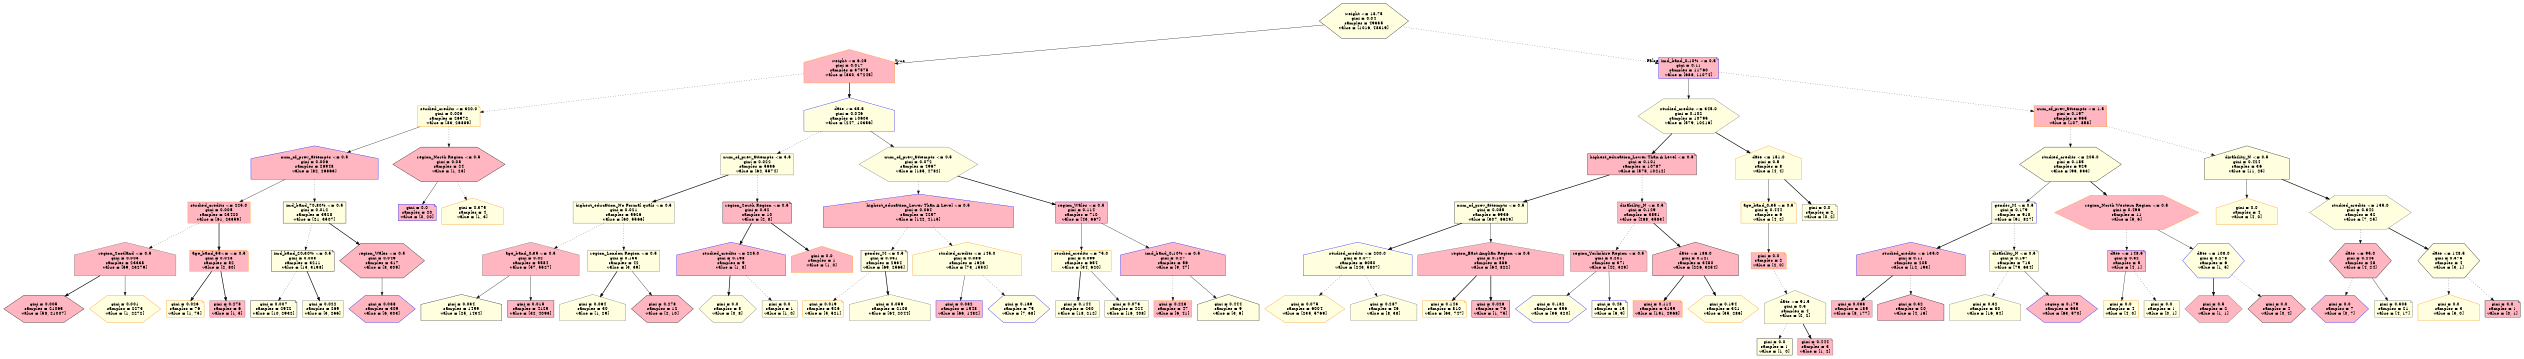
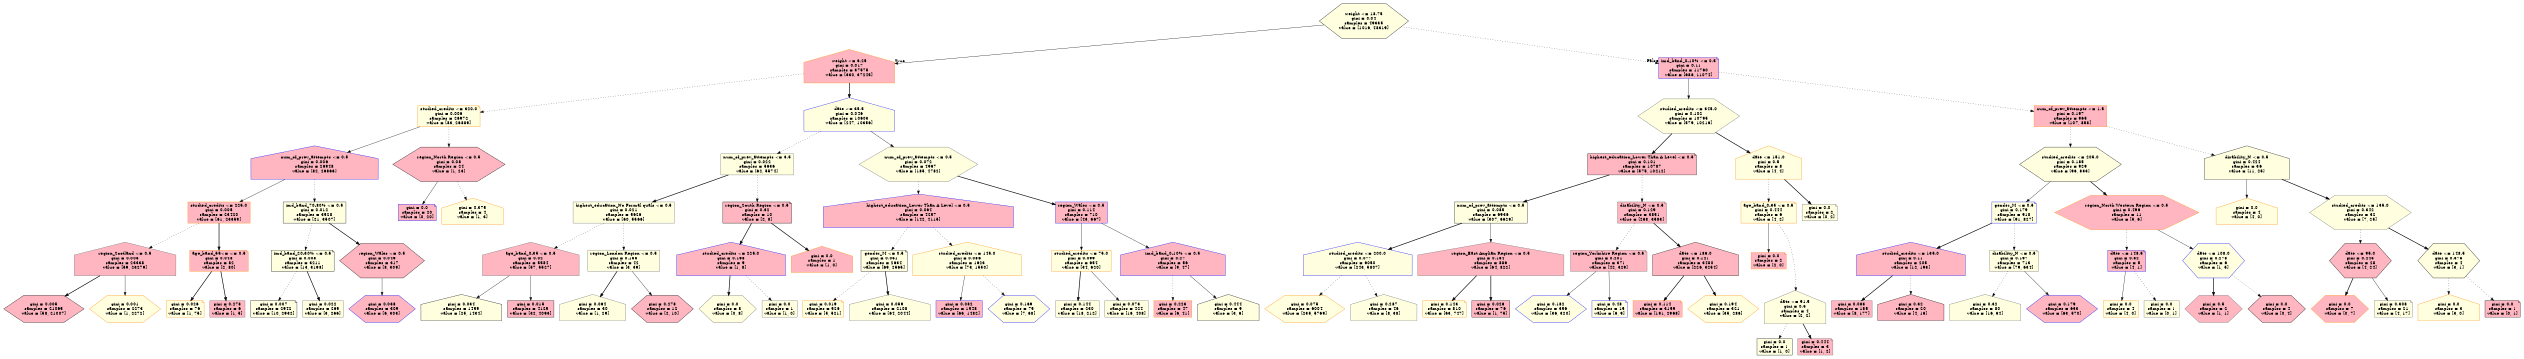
  digraph {
    node [color=gray40 fillcolor=lightyellow shape=house style=filled]
    edge [style=dotted]
    n1 [color=black label="weight <= 18.75\ngini = 0.04\nsamples = 49335\nvalue = [1016, 48319]" shape=hexagon]
    n2 [color=darkorange fillcolor=lightpink label="weight <= 6.25\ngini = 0.017\nsamples = 37575\nvalue = [330, 37245]"]
    n3 [color=blue fillcolor=lightpink label="imd_band_0-10% <= 0.5\ngini = 0.11\nsamples = 11760\nvalue = [686, 11074]" shape=note]
    n4 [color=darkorange label="studied_credits <= 320.0\ngini = 0.006\nsamples = 26972\nvalue = [83, 26889]" shape=note]
    n5 [color=blue label="date <= 35.5\ngini = 0.046\nsamples = 10603\nvalue = [247, 10356]"]
    n6 [label="studied_credits <= 345.0\ngini = 0.102\nsamples = 10795\nvalue = [579, 10216]" shape=hexagon]
    n7 [color=darkorange fillcolor=lightpink label="num_of_prev_attempts <= 1.5\ngini = 0.197\nsamples = 965\nvalue = [107, 858]" shape=box]
    n8 [color=blue fillcolor=lightpink label="num_of_prev_attempts <= 0.5\ngini = 0.006\nsamples = 26948\nvalue = [82, 26866]"]
    n9 [color=black fillcolor=lightpink label="region_North Region <= 0.5\ngini = 0.08\nsamples = 24\nvalue = [1, 23]" shape=hexagon]
    n10 [label="num_of_prev_attempts <= 3.5\ngini = 0.022\nsamples = 5636\nvalue = [62, 5574]" shape=box]
    n11 [label="num_of_prev_attempts <= 0.5\ngini = 0.072\nsamples = 4967\nvalue = [185, 4782]" shape=hexagon]
    n12 [color=darkorange fillcolor=lightpink label="studied_credits <= 225.0\ngini = 0.005\nsamples = 23420\nvalue = [61, 23359]" shape=box]
    n13 [color=black label="imd_band_70-80% <= 0.5\ngini = 0.012\nsamples = 3528\nvalue = [21, 3507]" shape=box]
    n14 [color=blue fillcolor=lightpink label="gini = 0.0\nsamples = 20\nvalue = [0, 20]" shape=note]
    n15 [color=darkorange label="gini = 0.375\nsamples = 4\nvalue = [1, 3]"]
    n16 [fillcolor=lightpink label="region_Scotland <= 0.5\ngini = 0.005\nsamples = 23338\nvalue = [59, 23279]"]
    n17 [color=darkorange fillcolor=lightpink label="age_band_55<= <= 0.5\ngini = 0.048\nsamples = 82\nvalue = [2, 80]" shape=note]
    n18 [color=black label="imd_band_20-30% <= 0.5\ngini = 0.008\nsamples = 3211\nvalue = [13, 3198]" shape=note]
    n19 [color=black fillcolor=lightpink label="region_Wales <= 0.5\ngini = 0.049\nsamples = 317\nvalue = [8, 309]" shape=hexagon]
    n20 [color=black fillcolor=lightpink label="gini = 0.005\nsamples = 21065\nvalue = [58, 21007]" shape=hexagon]
    n21 [color=darkorange label="gini = 0.001\nsamples = 2273\nvalue = [1, 2272]" shape=hexagon]
    n22 [color=darkorange label="gini = 0.026\nsamples = 76\nvalue = [1, 75]" shape=note]
    n23 [fillcolor=lightpink label="gini = 0.278\nsamples = 6\nvalue = [1, 5]" shape=box]
    n24 [color=black label="gini = 0.007\nsamples = 2942\nvalue = [10, 2932]" shape=note]
    n25 [label="gini = 0.022\nsamples = 269\nvalue = [3, 266]" shape=box]
    n26 [color=blue fillcolor=lightpink label="gini = 0.038\nsamples = 309\nvalue = [6, 303]" shape=hexagon]
    n27 [label="highest_education_No Formal quals <= 0.5\ngini = 0.021\nsamples = 5626\nvalue = [60, 5566]" shape=box]
    n28 [color=black fillcolor=lightpink label="region_South Region <= 0.5\ngini = 0.32\nsamples = 10\nvalue = [2, 8]" shape=note]
    n29 [color=blue fillcolor=lightpink label="highest_education_Lower Than A Level <= 0.5\ngini = 0.064\nsamples = 4257\nvalue = [142, 4115]"]
    n30 [color=blue fillcolor=lightpink label="region_Wales <= 0.5\ngini = 0.114\nsamples = 710\nvalue = [43, 667]" shape=box]
    n31 [fillcolor=lightpink label="age_band_0-35 <= 0.5\ngini = 0.02\nsamples = 5584\nvalue = [57, 5527]"]
    n32 [label="region_London Region <= 0.5\ngini = 0.133\nsamples = 42\nvalue = [3, 39]" shape=box]
    n33 [color=blue fillcolor=lightpink label="studied_credits <= 225.0\ngini = 0.198\nsamples = 9\nvalue = [1, 8]"]
    n34 [color=darkorange fillcolor=lightpink label="gini = 0.0\nsamples = 1\nvalue = [1, 0]"]
    n35 [color=black label="gini = 0.034\nsamples = 1459\nvalue = [25, 1434]"]
    n36 [color=black fillcolor=lightpink label="gini = 0.015\nsamples = 4125\nvalue = [32, 4093]" shape=box]
    n37 [label="gini = 0.064\nsamples = 30\nvalue = [1, 29]"]
    n38 [color=black fillcolor=lightpink label="gini = 0.278\nsamples = 12\nvalue = [2, 10]" shape=hexagon]
    n39 [label="gini = 0.0\nsamples = 8\nvalue = [0, 8]" shape=hexagon]
    n40 [label="gini = 0.0\nsamples = 1\nvalue = [1, 0]" shape=box]
    n41 [color=black label="gender_M <= 0.5\ngini = 0.051\nsamples = 2634\nvalue = [69, 2565]" shape=note]
    n42 [color=darkorange label="studied_credits <= 145.0\ngini = 0.086\nsamples = 1623\nvalue = [73, 1550]"]
    n43 [color=darkorange label="studied_credits <= 75.0\ngini = 0.099\nsamples = 654\nvalue = [34, 620]" shape=box]
    n44 [color=blue fillcolor=lightpink label="imd_band_0-10% <= 0.5\ngini = 0.27\nsamples = 56\nvalue = [9, 47]"]
    n45 [color=darkorange label="gini = 0.019\nsamples = 526\nvalue = [5, 521]" shape=note]
    n46 [label="gini = 0.059\nsamples = 2108\nvalue = [64, 2044]"]
    n47 [color=blue fillcolor=lightpink label="gini = 0.082\nsamples = 1548\nvalue = [66, 1482]" shape=box]
    n48 [color=blue label="gini = 0.169\nsamples = 75\nvalue = [7, 68]" shape=hexagon]
    n49 [label="gini = 0.144\nsamples = 230\nvalue = [18, 212]" shape=box]
    n50 [label="gini = 0.073\nsamples = 424\nvalue = [16, 408]" shape=box]
    n51 [color=darkorange fillcolor=lightpink label="gini = 0.223\nsamples = 47\nvalue = [6, 41]" shape=box]
    n52 [color=black label="gini = 0.444\nsamples = 9\nvalue = [3, 6]"]
    n53 [color=black fillcolor=lightpink label="highest_education_Lower Than A Level <= 0.5\ngini = 0.101\nsamples = 10787\nvalue = [575, 10212]" shape=note]
    n54 [color=darkorange label="date <= 151.0\ngini = 0.5\nsamples = 8\nvalue = [4, 4]"]
    n55 [color=black label="studied_credits <= 205.0\ngini = 0.185\nsamples = 929\nvalue = [96, 833]" shape=hexagon]
    n56 [color=black label="disability_N <= 0.5\ngini = 0.424\nsamples = 36\nvalue = [11, 25]"]
    n57 [color=black label="num_of_prev_attempts <= 0.5\ngini = 0.085\nsamples = 6936\nvalue = [307, 6629]" shape=box]
    n58 [fillcolor=lightpink label="disability_N <= 0.5\ngini = 0.129\nsamples = 3851\nvalue = [268, 3583]" shape=note]
    n59 [color=darkorange label="age_band_0-35 <= 0.5\ngini = 0.444\nsamples = 6\nvalue = [4, 2]" shape=note]
    n60 [label="gini = 0.0\nsamples = 2\nvalue = [0, 2]" shape=note]
    n61 [color=blue label="studied_credits <= 200.0\ngini = 0.077\nsamples = 6050\nvalue = [243, 5807]"]
    n62 [fillcolor=lightpink label="region_East Anglian Region <= 0.5\ngini = 0.134\nsamples = 886\nvalue = [64, 822]"]
    n63 [fillcolor=lightpink label="region_Yorkshire Region <= 0.5\ngini = 0.201\nsamples = 371\nvalue = [42, 329]" shape=note]
    n64 [color=black fillcolor=lightpink label="date <= 186.0\ngini = 0.121\nsamples = 3480\nvalue = [226, 3254]"]
    n65 [color=darkorange label="gini = 0.075\nsamples = 6004\nvalue = [235, 5769]" shape=hexagon]
    n66 [label="gini = 0.287\nsamples = 46\nvalue = [8, 38]"]
    n67 [color=darkorange label="gini = 0.143\nsamples = 810\nvalue = [63, 747]" shape=note]
    n68 [color=black fillcolor=lightpink label="gini = 0.026\nsamples = 76\nvalue = [1, 75]" shape=box]
    n69 [color=blue label="gini = 0.182\nsamples = 356\nvalue = [36, 320]" shape=hexagon]
    n70 [color=blue label="gini = 0.48\nsamples = 15\nvalue = [6, 9]" shape=note]
    n71 [color=darkorange fillcolor=lightpink label="gini = 0.114\nsamples = 3159\nvalue = [191, 2968]" shape=note]
    n72 [color=darkorange label="gini = 0.194\nsamples = 321\nvalue = [35, 286]" shape=hexagon]
    n73 [color=darkorange fillcolor=lightpink label="gini = 0.0\nsamples = 2\nvalue = [2, 0]" shape=note]
    n74 [label="date <= 91.5\ngini = 0.5\nsamples = 4\nvalue = [2, 2]"]
    n75 [color=black label="gini = 0.0\nsamples = 1\nvalue = [1, 0]" shape=box]
    n76 [fillcolor=lightpink label="gini = 0.444\nsamples = 3\nvalue = [1, 2]" shape=note]
    n77 [color=blue label="gender_M <= 0.5\ngini = 0.179\nsamples = 918\nvalue = [91, 827]" shape=note]
    n78 [color=darkorange fillcolor=lightpink label="region_North Western Region <= 0.5\ngini = 0.496\nsamples = 11\nvalue = [5, 6]" shape=hexagon]
    n79 [color=darkorange label="gini = 0.0\nsamples = 4\nvalue = [4, 0]"]
    n80 [label="studied_credits <= 135.0\ngini = 0.342\nsamples = 32\nvalue = [7, 25]" shape=hexagon]
    n81 [color=blue fillcolor=lightpink label="studied_credits <= 135.0\ngini = 0.11\nsamples = 205\nvalue = [12, 193]"]
    n82 [label="disability_N <= 0.5\ngini = 0.197\nsamples = 713\nvalue = [79, 634]" shape=note]
    n83 [color=blue fillcolor=lightpink label="date <= 148.5\ngini = 0.32\nsamples = 5\nvalue = [4, 1]" shape=note]
    n84 [color=blue label="date <= 108.0\ngini = 0.278\nsamples = 6\nvalue = [1, 5]" shape=hexagon]
    n85 [fillcolor=lightpink label="gini = 0.083\nsamples = 185\nvalue = [8, 177]" shape=box]
    n86 [color=black fillcolor=lightpink label="gini = 0.32\nsamples = 20\nvalue = [4, 16]"]
    n87 [label="gini = 0.32\nsamples = 80\nvalue = [16, 64]"]
-   n88 [color=blue fillcolor=lightpink label="region = 0.179\nsamples = 633\nvalue = [63, 570]" shape=hexagon]
+   n88 [color=blue fillcolor=lightpink label="gini = 0.179\nsamples = 633\nvalue = [63, 570]" shape=hexagon]
    n89 [color=darkorange label="gini = 0.0\nsamples = 4\nvalue = [4, 0]" shape=box]
    n90 [label="gini = 0.0\nsamples = 1\nvalue = [0, 1]" shape=box]
    n91 [fillcolor=lightpink label="gini = 0.5\nsamples = 2\nvalue = [1, 1]" shape=hexagon]
    n92 [color=black fillcolor=lightpink label="gini = 0.0\nsamples = 4\nvalue = [0, 4]" shape=hexagon]
    n93 [color=black fillcolor=lightpink label="date <= 95.0\ngini = 0.245\nsamples = 28\nvalue = [4, 24]" shape=hexagon]
    n94 [color=black label="date <= 148.5\ngini = 0.375\nsamples = 4\nvalue = [3, 1]" shape=hexagon]
-   n95 [color=blue fillcolor=lightpink label="gini = 0.0\nsamples = 7\nvalue = [0, 7]" shape=hexagon]
+   n95 [color=darkorange fillcolor=lightpink label="gini = 0.0\nsamples = 7\nvalue = [0, 7]" shape=hexagon]
    n96 [label="gini = 0.308\nsamples = 21\nvalue = [4, 17]" shape=note]
    n97 [color=darkorange label="gini = 0.0\nsamples = 3\nvalue = [3, 0]"]
    n98 [color=black fillcolor=lightpink label="gini = 0.0\nsamples = 1\nvalue = [0, 1]" shape=note]
    n1 -> n2 [headlabel=True labelangle=45 labeldistance=2.5 style=solid]
    n1 -> n3 [headlabel=False labelangle=-45 labeldistance=2.5]
    n2 -> n4
    n2 -> n5 [style=bold]
    n3 -> n6 [style=solid]
    n3 -> n7
    n4 -> n8 [style=solid]
    n4 -> n9
    n5 -> n10
    n5 -> n11 [style=solid]
    n6 -> n53 [style=bold]
    n6 -> n54 [style=bold]
    n7 -> n55
    n7 -> n56
    n8 -> n12 [style=solid]
    n8 -> n13
    n9 -> n14 [style=solid]
    n9 -> n15
    n10 -> n27 [style=bold]
    n10 -> n28
    n11 -> n29
    n11 -> n30 [style=bold]
    n12 -> n16
    n12 -> n17 [style=bold]
    n13 -> n18
    n13 -> n19 [style=bold]
    n16 -> n20 [style=bold]
    n16 -> n21 [style=solid]
    n17 -> n22 [style=bold]
    n17 -> n23 [style=bold]
    n18 -> n24
    n18 -> n25 [style=bold]
    n19 -> n26 [style=solid]
    n27 -> n31
    n27 -> n32
    n28 -> n33 [style=bold]
    n28 -> n34 [style=bold]
    n29 -> n41
    n29 -> n42
    n30 -> n43 [style=solid]
    n30 -> n44 [style=solid]
    n31 -> n35 [style=solid]
    n31 -> n36 [style=solid]
    n32 -> n37 [style=bold]
    n32 -> n38 [style=solid]
    n33 -> n39 [style=bold]
    n33 -> n40
    n41 -> n45
    n41 -> n46 [style=bold]
    n42 -> n47 [style=solid]
    n42 -> n48
    n43 -> n49 [style=bold]
    n43 -> n50 [style=solid]
    n44 -> n51
    n44 -> n52 [style=solid]
    n53 -> n57 [style=bold]
    n53 -> n58
-   n54 -> n59 [style=solid]
+   n54 -> n59
    n54 -> n60 [style=bold]
    n55 -> n77 [style=solid]
    n55 -> n78 [style=bold]
    n56 -> n79 [style=solid]
    n56 -> n80 [style=bold]
    n57 -> n61 [style=bold]
    n57 -> n62 [style=solid]
    n58 -> n63
    n58 -> n64 [style=bold]
    n59 -> n73 [style=solid]
-   n73 -> n74
+   n59 -> n74
    n61 -> n65
    n61 -> n66
    n62 -> n67 [style=bold]
    n62 -> n68 [style=bold]
    n63 -> n69 [style=solid]
    n63 -> n70 [style=solid]
    n64 -> n71 [style=bold]
    n64 -> n72 [style=bold]
    n74 -> n75
    n74 -> n76 [style=bold]
    n77 -> n81 [style=bold]
    n77 -> n82
    n78 -> n83
    n78 -> n84 [style=solid]
    n80 -> n93
    n80 -> n94 [style=bold]
    n81 -> n85 [style=bold]
    n81 -> n86
    n82 -> n87
    n82 -> n88 [style=solid]
    n83 -> n89 [style=solid]
    n83 -> n90
    n84 -> n91 [style=bold]
    n84 -> n92
-   n93 -> n95
+   n93 -> n95 [style=bold]
    n93 -> n96 [style=solid]
    n94 -> n97
    n94 -> n98
  }
